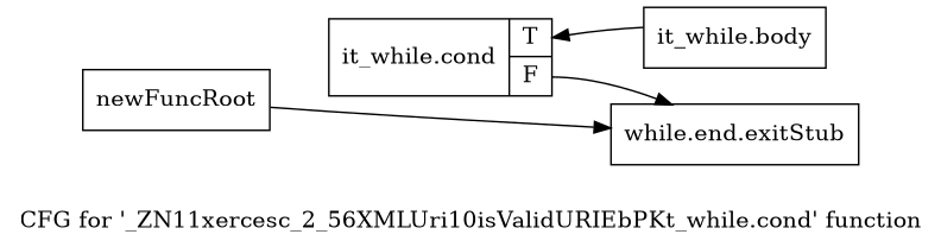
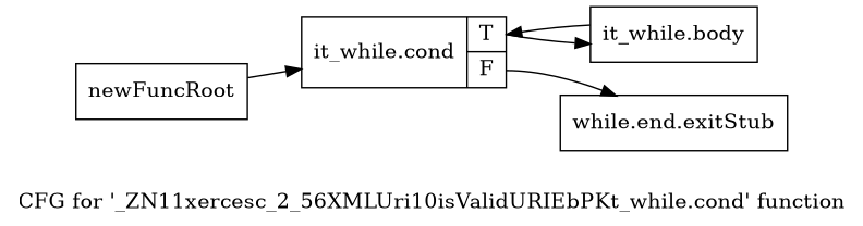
  digraph {
    label="CFG for '_ZN11xercesc_2_56XMLUri10isValidURIEbPKt_while.cond' function"
    rankdir=LR
    node [shape=record]
    n1 [label="{newFuncRoot}"]
    n2 [label="{it_while.cond|{<s0>T|<s1>F}}"]
    n3 [label="{while.end.exitStub}"]
    n4 [label="{it_while.body}"]
-   n1 -> n3
+   n1 -> n2
    n2 -> n3 [tailport=s1]
+   n2 -> n4 [tailport=s0]
    n4 -> n2
  }
